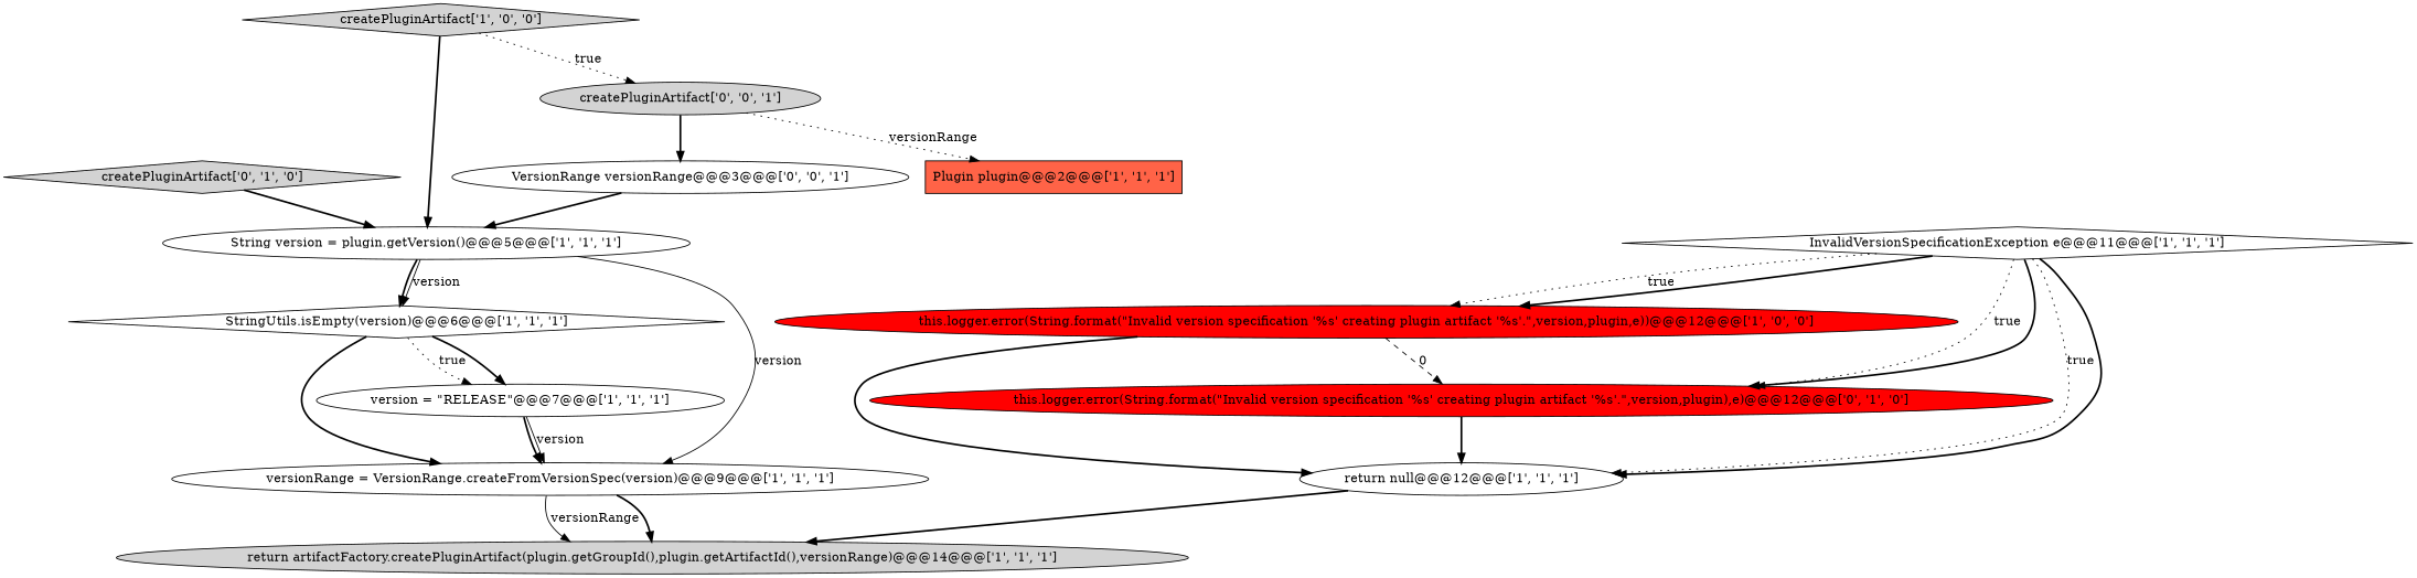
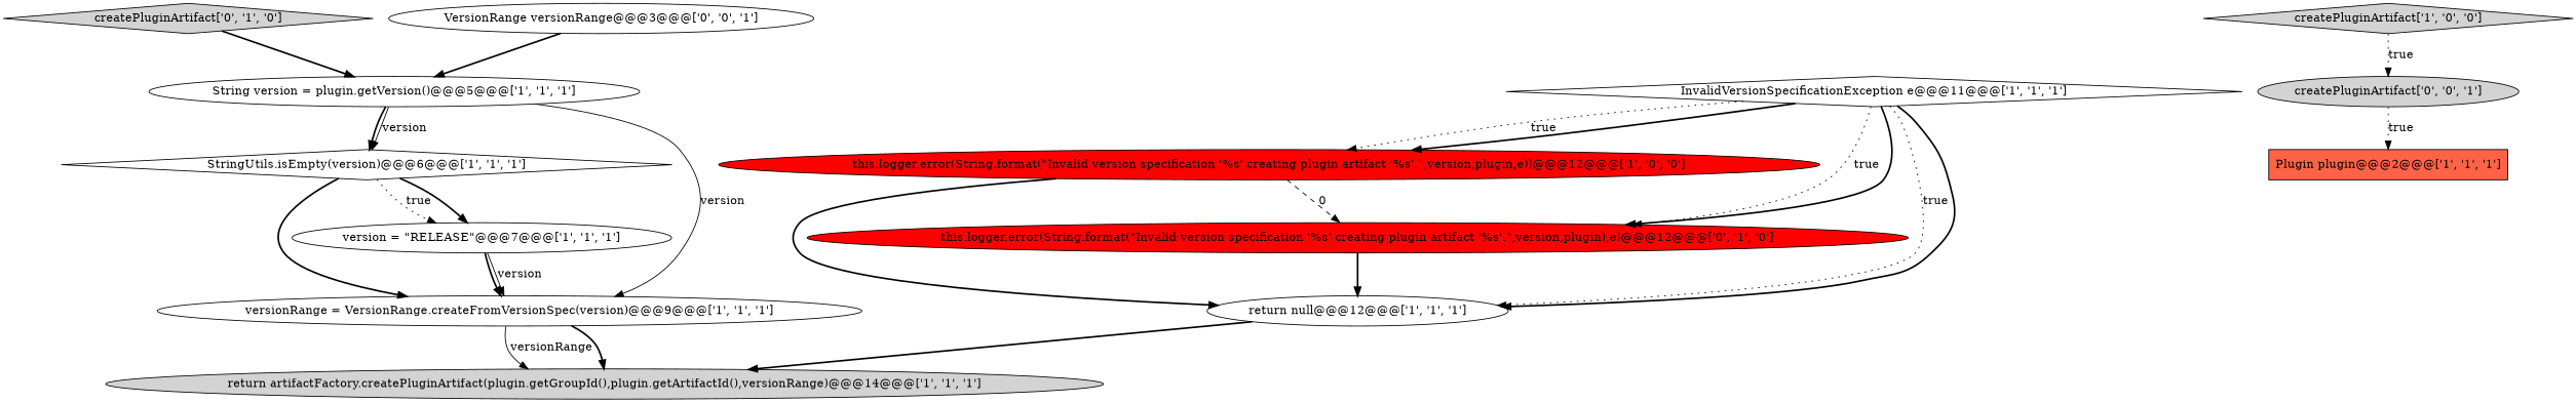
  digraph {
    node [fillcolor=white shape=ellipse style=filled]
    edge [style=bold]
    n1 [label="StringUtils.isEmpty(version)@@@6@@@['1', '1', '1']" shape=diamond]
    n2 [label="version = \"RELEASE\"@@@7@@@['1', '1', '1']"]
    n3 [label="versionRange = VersionRange.createFromVersionSpec(version)@@@9@@@['1', '1', '1']"]
    n4 [fillcolor=lightgray label="return artifactFactory.createPluginArtifact(plugin.getGroupId(),plugin.getArtifactId(),versionRange)@@@14@@@['1', '1', '1']"]
    n5 [fillcolor=lightgray label="createPluginArtifact['0', '1', '0']" shape=diamond]
    n6 [label="String version = plugin.getVersion()@@@5@@@['1', '1', '1']"]
    n7 [fillcolor=tomato label="Plugin plugin@@@2@@@['1', '1', '1']" shape=box]
    n8 [fillcolor=lightgray label="createPluginArtifact['1', '0', '0']" shape=diamond]
    n9 [fillcolor=lightgray label="createPluginArtifact['0', '0', '1']"]
    n10 [label="VersionRange versionRange@@@3@@@['0', '0', '1']"]
    n11 [fillcolor=red label="this.logger.error(String.format(\"Invalid version specification '%s' creating plugin artifact '%s'.\",version,plugin,e))@@@12@@@['1', '0', '0']"]
    n12 [fillcolor=red label="this.logger.error(String.format(\"Invalid version specification '%s' creating plugin artifact '%s'.\",version,plugin),e)@@@12@@@['0', '1', '0']"]
    n13 [label="return null@@@12@@@['1', '1', '1']"]
    n14 [label="InvalidVersionSpecificationException e@@@11@@@['1', '1', '1']" shape=diamond]
    n1 -> n2 [label=true style=dotted]
    n1 -> n2
    n1 -> n3
    n2 -> n3
    n2 -> n3 [label=version style=solid]
    n3 -> n4 [label=versionRange style=solid]
    n3 -> n4
    n5 -> n6
    n6 -> n1
    n6 -> n1 [label=version style=solid]
    n6 -> n3 [label=version style=solid]
-   n8 -> n6
    n8 -> n9 [label=true style=dotted]
-   n9 -> n7 [label=versionRange style=dotted]
-   n9 -> n10
+   n9 -> n7 [label=true style=dotted]
    n10 -> n6
    n11 -> n12 [label=0 style=dashed]
    n11 -> n13
    n12 -> n13
    n13 -> n4
    n14 -> n11 [label=true style=dotted]
    n14 -> n11
    n14 -> n12 [label=true style=dotted]
    n14 -> n12
    n14 -> n13 [label=true style=dotted]
    n14 -> n13
  }
